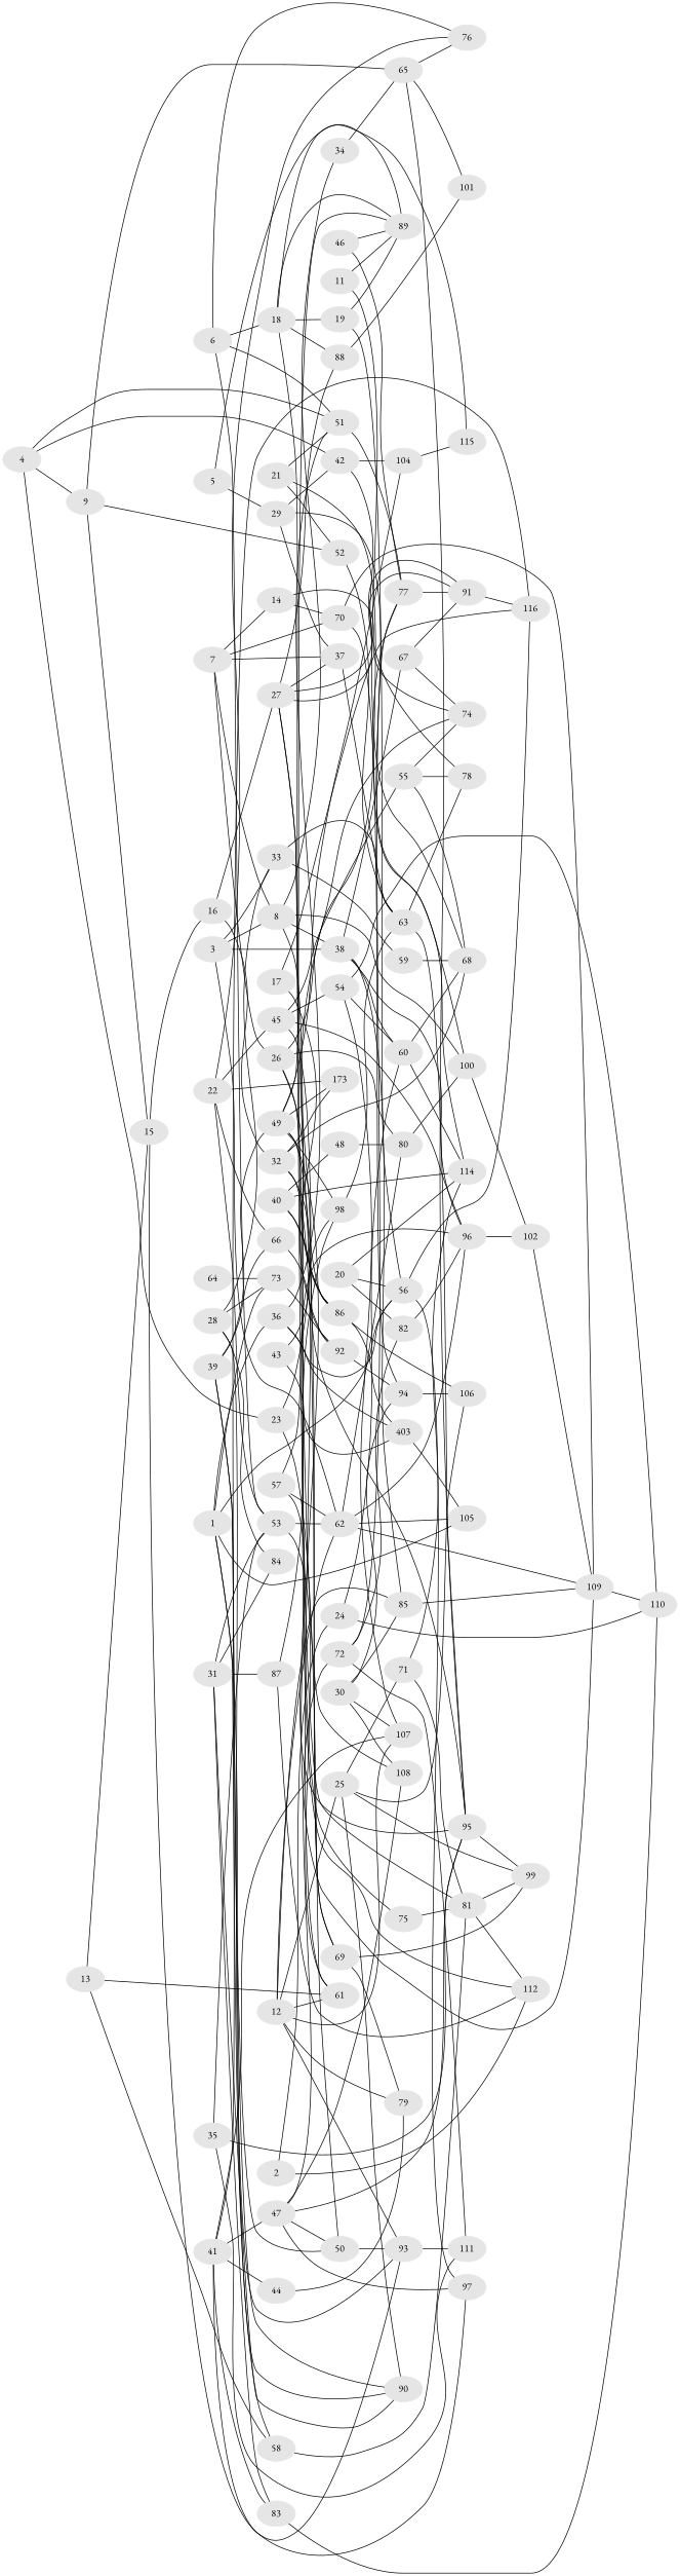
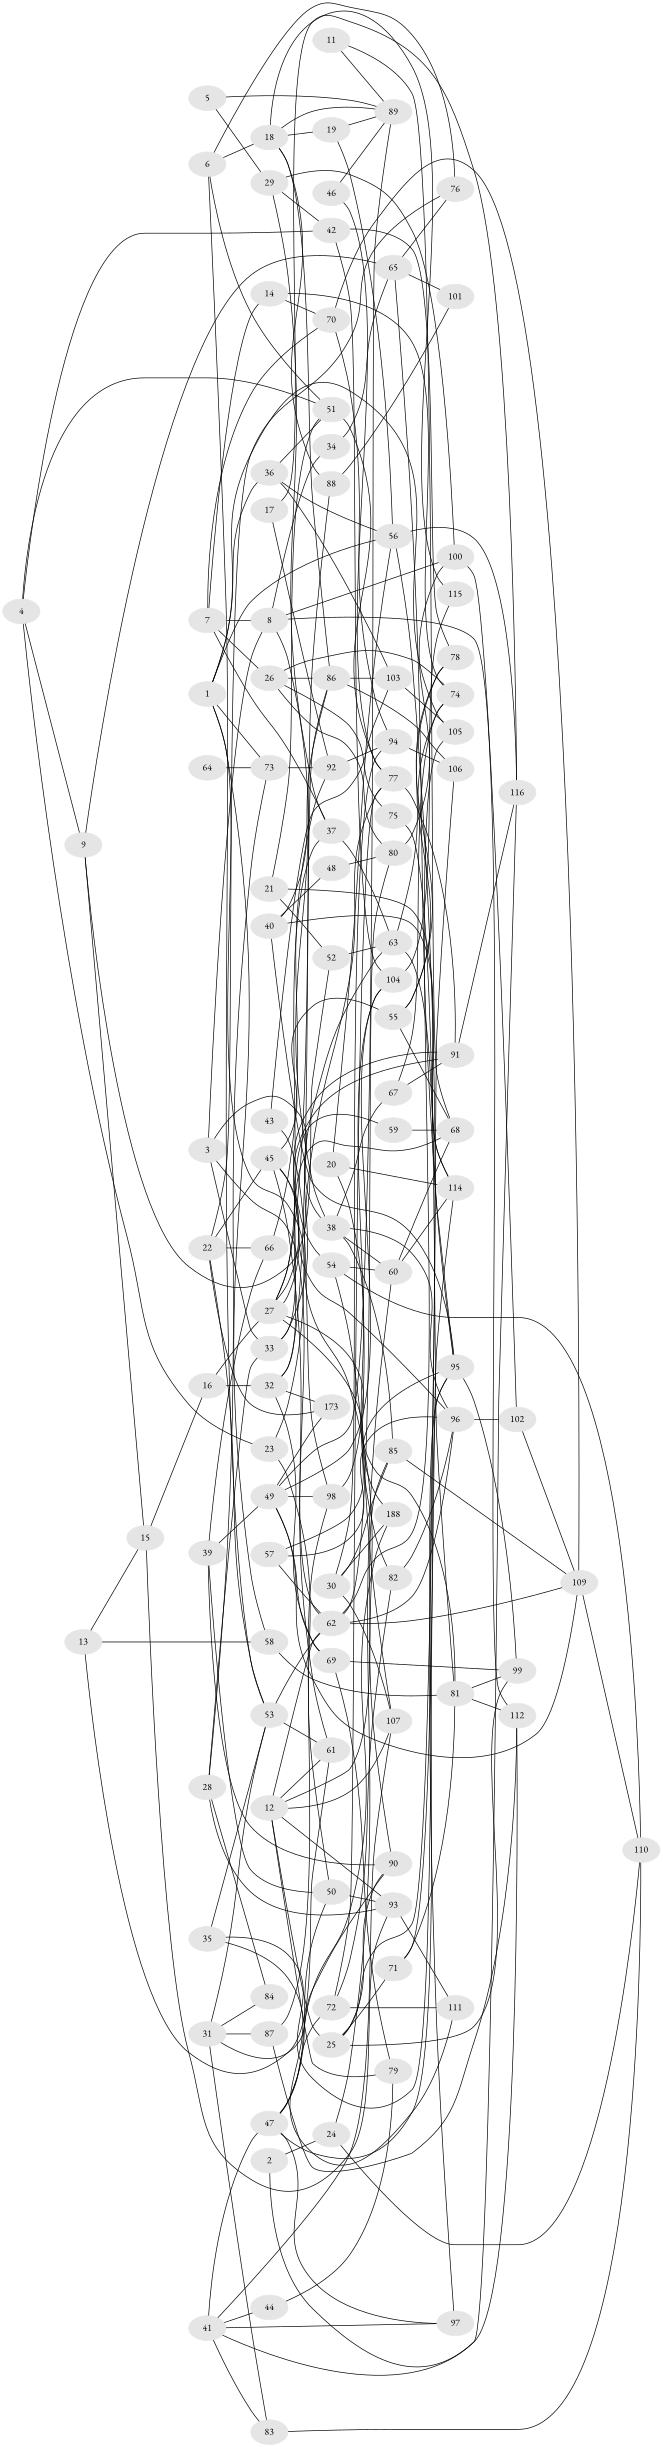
  graph {
    fontname="EB Garamond"
    rankdir=LR
    node [color=gray90 fontname="EB Garamond" style=filled]
    edge [fontname="EB Garamond"]
    1
    36
    56
    58
    73
    90
    105
    51
-   103 [label=403]
+   103
    116
    97
    81
    92
    2
    24
    112
    60
    110
    3
    8
    33
    38
    62
    34
    100
    59
    63
    85
    67
    96
    80
    109
    4
    9
    23
    42
    15
    52
    65
    50
    77
    78
    104
    5
    29
    89
    37
    6
    18
    53
    76
    19
    86
    88
    115
    61
    7
    14
    26
    70
    74
    75
    94
    102
    93
    16
    101
    95
    17
    64
    11
    68
    12
    25
    79
    107
    71
    99
    106
    111
    13
    27
    32
    91
-   108
+   108 [label=188]
    n86 [label=173]
    69
    20
    82
    114
    21
    22
    45
    66
    54
    55
    28
    84
    30
    31
    83
    87
    98
    35
    39
    49
    40
    48
    41
    44
    47
    72
    43
    46
    57
    1 -- 36
    1 -- 56
    1 -- 58
    1 -- 73
    1 -- 90
    1 -- 105
    36 -- 56
    36 -- 51
    36 -- 103
    56 -- 116
    56 -- 97
    58 -- 81
    73 -- 92
    51 -- 77
    103 -- 105
    81 -- 112
    81 -- 99
    92 -- 94
    2 -- 24
    2 -- 112
    24 -- 60
    24 -- 110
    60 -- 68
    60 -- 114
    3 -- 8
    3 -- 33
    3 -- 38
    3 -- 62
    8 -- 112
    8 -- 38
    8 -- 34
    8 -- 100
    33 -- 59
    33 -- 63
    38 -- 60
    38 -- 85
    38 -- 67
    38 -- 96
    62 -- 105
    62 -- 96
    62 -- 80
    62 -- 109
    34 -- 65
    100 -- 102
    59 -- 68
    63 -- 78
    63 -- 95
    85 -- 109
    67 -- 74
    67 -- 91
    96 -- 102
    80 -- 100
    109 -- 110
    4 -- 51
    4 -- 9
    4 -- 23
    4 -- 42
    9 -- 15
    9 -- 52
    9 -- 65
    23 -- 50
    23 -- 77
    42 -- 78
    42 -- 104
    15 -- 93
    15 -- 16
    52 -- 63
    65 -- 76
    65 -- 101
    65 -- 95
    50 -- 93
    77 -- 91
    104 -- 115
    5 -- 29
    5 -- 89
    29 -- 100
    29 -- 42
    29 -- 37
    37 -- 63
    6 -- 51
    6 -- 18
    6 -- 53
    6 -- 76
    18 -- 89
    18 -- 19
    18 -- 86
    18 -- 88
    18 -- 115
    53 -- 62
    53 -- 61
    19 -- 56
    19 -- 89
    86 -- 103
    86 -- 106
    88 -- 101
    7 -- 8
    7 -- 37
    7 -- 14
    7 -- 26
    7 -- 70
    14 -- 70
    14 -- 74
    26 -- 80
    26 -- 86
    26 -- 74
    26 -- 75
    70 -- 109
    70 -- 94
    75 -- 81
    94 -- 106
    102 -- 109
    93 -- 111
    16 -- 27
    16 -- 32
    95 -- 99
    17 -- 116
    17 -- 92
    64 -- 73
    11 -- 89
    11 -- 68
    12 -- 62
    12 -- 85
    12 -- 61
    12 -- 93
    12 -- 25
    12 -- 79
    12 -- 107
    25 -- 90
    25 -- 71
    25 -- 99
    25 -- 106
    71 -- 81
    71 -- 114
    13 -- 58
    13 -- 15
    13 -- 61
    27 -- 81
    27 -- 37
    27 -- 88
    27 -- 91
    27 -- 91
    27 -- 108
    32 -- 86
    32 -- 68
    32 -- n86
    32 -- 69
    91 -- 116
    69 -- 79
    69 -- 99
    20 -- 56
    20 -- 82
    20 -- 114
    82 -- 96
    21 -- 51
    21 -- 52
    21 -- 114
    22 -- 53
    22 -- 76
    22 -- n86
    22 -- 45
    22 -- 66
    45 -- 96
    45 -- 61
    45 -- 54
    45 -- 55
    66 -- 92
    54 -- 60
    54 -- 110
    54 -- 107
    55 -- 78
    55 -- 74
    55 -- 68
    28 -- 73
    28 -- 33
    28 -- 93
    28 -- 84
    30 -- 85
    30 -- 94
    30 -- 107
    30 -- 108
    31 -- 90
    31 -- 53
    31 -- 84
    31 -- 83
    31 -- 87
    83 -- 110
    87 -- 112
    87 -- 98
-   98 -- 63
+   98 -- 104
    35 -- 53
    35 -- 95
    35 -- 111
    39 -- 90
    39 -- 50
    39 -- 66
    39 -- 49
    49 -- 109
    49 -- 104
    49 -- 89
    49 -- n86
    49 -- 69
    49 -- 98
    40 -- 86
    40 -- 95
    40 -- 114
    40 -- 48
    48 -- 80
    41 -- 116
    41 -- 97
    41 -- 107
    41 -- 83
    41 -- 44
    41 -- 47
    44 -- 79
    47 -- 97
    47 -- 50
    47 -- 95
    47 -- 108
    47 -- 72
    72 -- 77
    72 -- 111
    72 -- 82
    43 -- 103
    43 -- 98
    46 -- 77
    46 -- 89
    57 -- 62
    57 -- 96
    57 -- 95
  }
